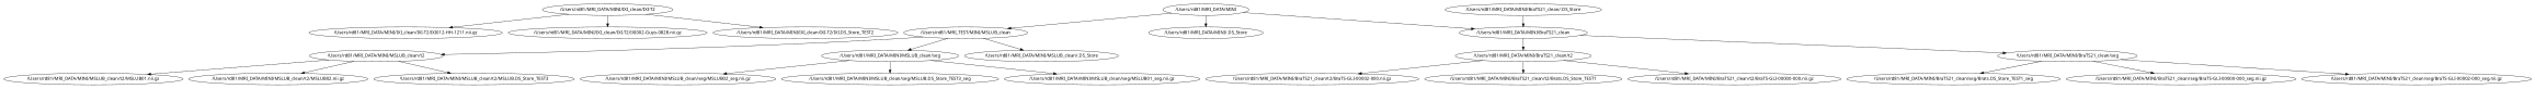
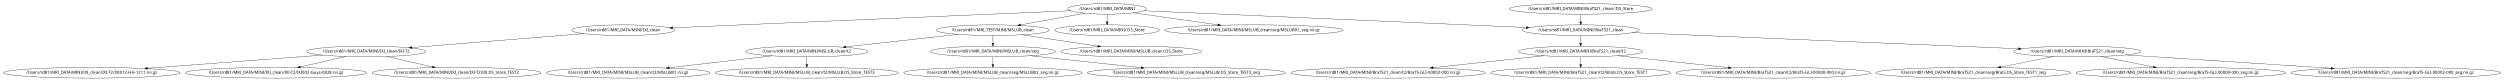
  digraph {
    fontname="Noto Sans"
    node [fontname="Noto Sans"]
    edge [fontname="Noto Sans"]
+   "/Users/rd81/MRI_DATA/MINI/IXI_clean"
    "/Users/rd81/MRI_DATA/MINI/IXI_clean/IXI-T2"
    "/Users/rd81/MRI_DATA/MINI/IXI_clean/IXI-T2/IXI012-HH-1211.nii.gz"
    "/Users/rd81/MRI_DATA/MINI/IXI_clean/IXI-T2/IXI002-Guys-0828.nii.gz"
    "/Users/rd81/MRI_DATA/MINI/IXI_clean/IXI-T2/IXI.DS_Store_TEST2"
    "/Users/rd81/MRI_DATA/MINI"
    n7 [label="/Users/rd81/MRI_TEST/MINI/MSLUB_clean"]
    "/Users/rd81/MRI_DATA/MINI/BraTS21_clean"
    "/Users/rd81/MRI_DATA/MINI/.DS_Store"
    "/Users/rd81/MRI_DATA/MINI/MSLUB_clean/t2"
    "/Users/rd81/MRI_DATA/MINI/MSLUB_clean/seg"
    "/Users/rd81/MRI_DATA/MINI/MSLUB_clean/.DS_Store"
    "/Users/rd81/MRI_DATA/MINI/BraTS21_clean/t2"
    "/Users/rd81/MRI_DATA/MINI/BraTS21_clean/seg"
    "/Users/rd81/MRI_DATA/MINI/MSLUB_clean/t2/MSLUB01.nii.gz"
-   "/Users/rd81/MRI_DATA/MINI/MSLUB_clean/t2/MSLUB02.nii.gz"
    "/Users/rd81/MRI_DATA/MINI/MSLUB_clean/t2/MSLUB.DS_Store_TEST3"
    "/Users/rd81/MRI_DATA/MINI/MSLUB_clean/seg/MSLUB02_seg.nii.gz"
    "/Users/rd81/MRI_DATA/MINI/MSLUB_clean/seg/MSLUB.DS_Store_TEST3_seg"
    "/Users/rd81/MRI_DATA/MINI/MSLUB_clean/seg/MSLUB01_seg.nii.gz"
    "/Users/rd81/MRI_DATA/MINI/BraTS21_clean/t2/BraTS-GLI-00002-000.nii.gz"
    "/Users/rd81/MRI_DATA/MINI/BraTS21_clean/t2/Brats.DS_Store_TEST1"
    "/Users/rd81/MRI_DATA/MINI/BraTS21_clean/t2/BraTS-GLI-00000-000.nii.gz"
    "/Users/rd81/MRI_DATA/MINI/BraTS21_clean/seg/Brats.DS_Store_TEST1_seg"
    "/Users/rd81/MRI_DATA/MINI/BraTS21_clean/seg/BraTS-GLI-00000-000_seg.nii.gz"
    "/Users/rd81/MRI_DATA/MINI/BraTS21_clean/seg/BraTS-GLI-00002-000_seg.nii.gz"
    "/Users/rd81/MRI_DATA/MINI/BraTS21_clean/.DS_Store"
+   "/Users/rd81/MRI_DATA/MINI/IXI_clean" -> "/Users/rd81/MRI_DATA/MINI/IXI_clean/IXI-T2"
    "/Users/rd81/MRI_DATA/MINI/IXI_clean/IXI-T2" -> "/Users/rd81/MRI_DATA/MINI/IXI_clean/IXI-T2/IXI012-HH-1211.nii.gz"
    "/Users/rd81/MRI_DATA/MINI/IXI_clean/IXI-T2" -> "/Users/rd81/MRI_DATA/MINI/IXI_clean/IXI-T2/IXI002-Guys-0828.nii.gz"
    "/Users/rd81/MRI_DATA/MINI/IXI_clean/IXI-T2" -> "/Users/rd81/MRI_DATA/MINI/IXI_clean/IXI-T2/IXI.DS_Store_TEST2"
+   "/Users/rd81/MRI_DATA/MINI" -> "/Users/rd81/MRI_DATA/MINI/IXI_clean"
    "/Users/rd81/MRI_DATA/MINI" -> n7
    "/Users/rd81/MRI_DATA/MINI" -> "/Users/rd81/MRI_DATA/MINI/BraTS21_clean"
    "/Users/rd81/MRI_DATA/MINI" -> "/Users/rd81/MRI_DATA/MINI/.DS_Store"
    n7 -> "/Users/rd81/MRI_DATA/MINI/MSLUB_clean/t2"
    n7 -> "/Users/rd81/MRI_DATA/MINI/MSLUB_clean/seg"
    n7 -> "/Users/rd81/MRI_DATA/MINI/MSLUB_clean/.DS_Store"
    "/Users/rd81/MRI_DATA/MINI/BraTS21_clean" -> "/Users/rd81/MRI_DATA/MINI/BraTS21_clean/t2"
    "/Users/rd81/MRI_DATA/MINI/BraTS21_clean" -> "/Users/rd81/MRI_DATA/MINI/BraTS21_clean/seg"
    "/Users/rd81/MRI_DATA/MINI/MSLUB_clean/t2" -> "/Users/rd81/MRI_DATA/MINI/MSLUB_clean/t2/MSLUB01.nii.gz"
-   "/Users/rd81/MRI_DATA/MINI/MSLUB_clean/t2" -> "/Users/rd81/MRI_DATA/MINI/MSLUB_clean/t2/MSLUB02.nii.gz"
    "/Users/rd81/MRI_DATA/MINI/MSLUB_clean/t2" -> "/Users/rd81/MRI_DATA/MINI/MSLUB_clean/t2/MSLUB.DS_Store_TEST3"
    "/Users/rd81/MRI_DATA/MINI/MSLUB_clean/seg" -> "/Users/rd81/MRI_DATA/MINI/MSLUB_clean/seg/MSLUB02_seg.nii.gz"
    "/Users/rd81/MRI_DATA/MINI/MSLUB_clean/seg" -> "/Users/rd81/MRI_DATA/MINI/MSLUB_clean/seg/MSLUB.DS_Store_TEST3_seg"
-   "/Users/rd81/MRI_DATA/MINI/MSLUB_clean/seg" -> "/Users/rd81/MRI_DATA/MINI/MSLUB_clean/seg/MSLUB01_seg.nii.gz"
+   "/Users/rd81/MRI_DATA/MINI" -> "/Users/rd81/MRI_DATA/MINI/MSLUB_clean/seg/MSLUB01_seg.nii.gz"
    "/Users/rd81/MRI_DATA/MINI/BraTS21_clean/t2" -> "/Users/rd81/MRI_DATA/MINI/BraTS21_clean/t2/BraTS-GLI-00002-000.nii.gz"
    "/Users/rd81/MRI_DATA/MINI/BraTS21_clean/t2" -> "/Users/rd81/MRI_DATA/MINI/BraTS21_clean/t2/Brats.DS_Store_TEST1"
    "/Users/rd81/MRI_DATA/MINI/BraTS21_clean/t2" -> "/Users/rd81/MRI_DATA/MINI/BraTS21_clean/t2/BraTS-GLI-00000-000.nii.gz"
    "/Users/rd81/MRI_DATA/MINI/BraTS21_clean/seg" -> "/Users/rd81/MRI_DATA/MINI/BraTS21_clean/seg/Brats.DS_Store_TEST1_seg"
    "/Users/rd81/MRI_DATA/MINI/BraTS21_clean/seg" -> "/Users/rd81/MRI_DATA/MINI/BraTS21_clean/seg/BraTS-GLI-00000-000_seg.nii.gz"
    "/Users/rd81/MRI_DATA/MINI/BraTS21_clean/seg" -> "/Users/rd81/MRI_DATA/MINI/BraTS21_clean/seg/BraTS-GLI-00002-000_seg.nii.gz"
    "/Users/rd81/MRI_DATA/MINI/BraTS21_clean/.DS_Store" -> "/Users/rd81/MRI_DATA/MINI/BraTS21_clean"
  }
